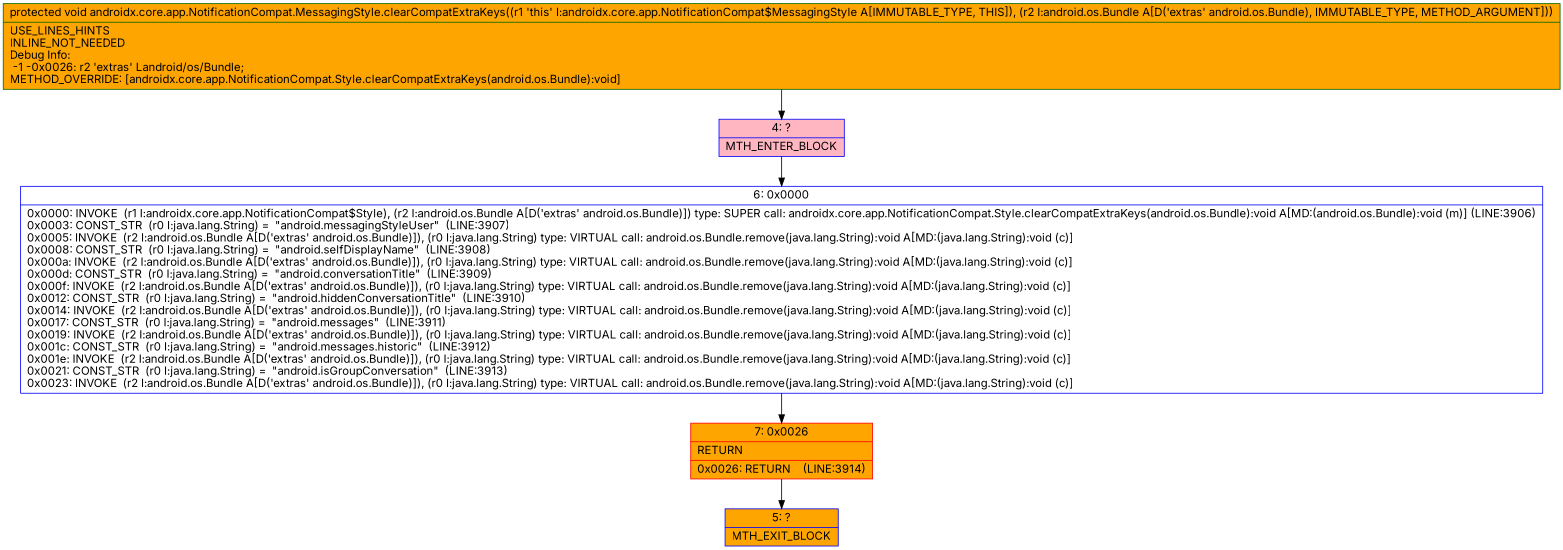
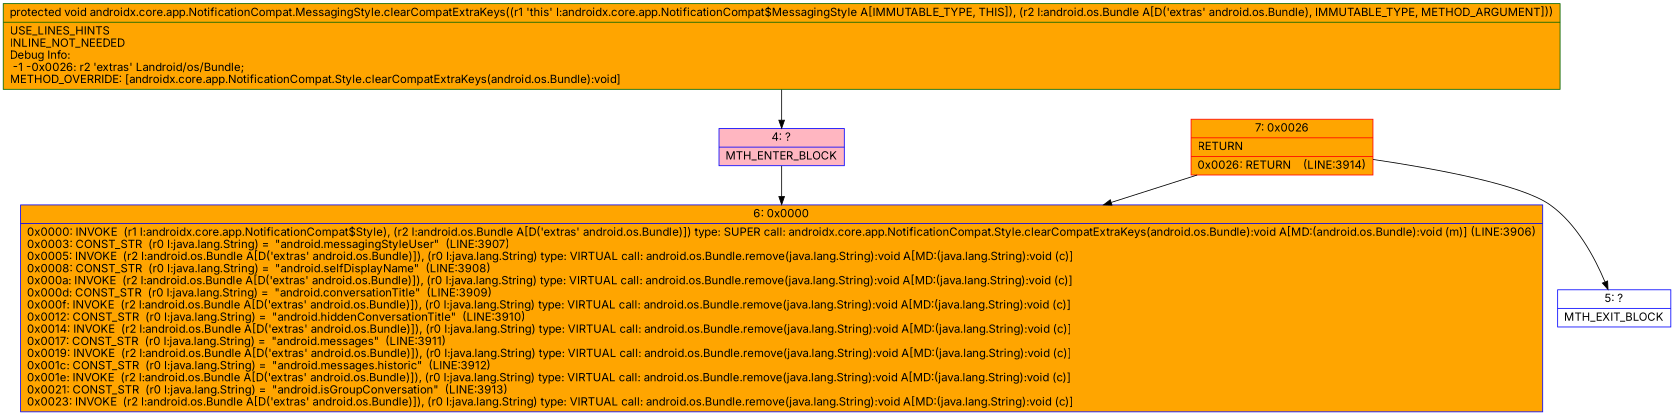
  digraph {
    fontname=Inter
    node [color=blue fillcolor=white fontname=Inter shape=record style=filled]
    edge [fontname=Inter]
    n1 [fillcolor=lightpink label="{4\:\ ?|MTH_ENTER_BLOCK\l}"]
-   n2 [label="{6\:\ 0x0000|0x0000: INVOKE  (r1 I:androidx.core.app.NotificationCompat$Style), (r2 I:android.os.Bundle A[D('extras' android.os.Bundle)]) type: SUPER call: androidx.core.app.NotificationCompat.Style.clearCompatExtraKeys(android.os.Bundle):void A[MD:(android.os.Bundle):void (m)] (LINE:3906)\l0x0003: CONST_STR  (r0 I:java.lang.String) =  \"android.messagingStyleUser\"  (LINE:3907)\l0x0005: INVOKE  (r2 I:android.os.Bundle A[D('extras' android.os.Bundle)]), (r0 I:java.lang.String) type: VIRTUAL call: android.os.Bundle.remove(java.lang.String):void A[MD:(java.lang.String):void (c)]\l0x0008: CONST_STR  (r0 I:java.lang.String) =  \"android.selfDisplayName\"  (LINE:3908)\l0x000a: INVOKE  (r2 I:android.os.Bundle A[D('extras' android.os.Bundle)]), (r0 I:java.lang.String) type: VIRTUAL call: android.os.Bundle.remove(java.lang.String):void A[MD:(java.lang.String):void (c)]\l0x000d: CONST_STR  (r0 I:java.lang.String) =  \"android.conversationTitle\"  (LINE:3909)\l0x000f: INVOKE  (r2 I:android.os.Bundle A[D('extras' android.os.Bundle)]), (r0 I:java.lang.String) type: VIRTUAL call: android.os.Bundle.remove(java.lang.String):void A[MD:(java.lang.String):void (c)]\l0x0012: CONST_STR  (r0 I:java.lang.String) =  \"android.hiddenConversationTitle\"  (LINE:3910)\l0x0014: INVOKE  (r2 I:android.os.Bundle A[D('extras' android.os.Bundle)]), (r0 I:java.lang.String) type: VIRTUAL call: android.os.Bundle.remove(java.lang.String):void A[MD:(java.lang.String):void (c)]\l0x0017: CONST_STR  (r0 I:java.lang.String) =  \"android.messages\"  (LINE:3911)\l0x0019: INVOKE  (r2 I:android.os.Bundle A[D('extras' android.os.Bundle)]), (r0 I:java.lang.String) type: VIRTUAL call: android.os.Bundle.remove(java.lang.String):void A[MD:(java.lang.String):void (c)]\l0x001c: CONST_STR  (r0 I:java.lang.String) =  \"android.messages.historic\"  (LINE:3912)\l0x001e: INVOKE  (r2 I:android.os.Bundle A[D('extras' android.os.Bundle)]), (r0 I:java.lang.String) type: VIRTUAL call: android.os.Bundle.remove(java.lang.String):void A[MD:(java.lang.String):void (c)]\l0x0021: CONST_STR  (r0 I:java.lang.String) =  \"android.isGroupConversation\"  (LINE:3913)\l0x0023: INVOKE  (r2 I:android.os.Bundle A[D('extras' android.os.Bundle)]), (r0 I:java.lang.String) type: VIRTUAL call: android.os.Bundle.remove(java.lang.String):void A[MD:(java.lang.String):void (c)]\l}"]
+   n2 [fillcolor=orange label="{6\:\ 0x0000|0x0000: INVOKE  (r1 I:androidx.core.app.NotificationCompat$Style), (r2 I:android.os.Bundle A[D('extras' android.os.Bundle)]) type: SUPER call: androidx.core.app.NotificationCompat.Style.clearCompatExtraKeys(android.os.Bundle):void A[MD:(android.os.Bundle):void (m)] (LINE:3906)\l0x0003: CONST_STR  (r0 I:java.lang.String) =  \"android.messagingStyleUser\"  (LINE:3907)\l0x0005: INVOKE  (r2 I:android.os.Bundle A[D('extras' android.os.Bundle)]), (r0 I:java.lang.String) type: VIRTUAL call: android.os.Bundle.remove(java.lang.String):void A[MD:(java.lang.String):void (c)]\l0x0008: CONST_STR  (r0 I:java.lang.String) =  \"android.selfDisplayName\"  (LINE:3908)\l0x000a: INVOKE  (r2 I:android.os.Bundle A[D('extras' android.os.Bundle)]), (r0 I:java.lang.String) type: VIRTUAL call: android.os.Bundle.remove(java.lang.String):void A[MD:(java.lang.String):void (c)]\l0x000d: CONST_STR  (r0 I:java.lang.String) =  \"android.conversationTitle\"  (LINE:3909)\l0x000f: INVOKE  (r2 I:android.os.Bundle A[D('extras' android.os.Bundle)]), (r0 I:java.lang.String) type: VIRTUAL call: android.os.Bundle.remove(java.lang.String):void A[MD:(java.lang.String):void (c)]\l0x0012: CONST_STR  (r0 I:java.lang.String) =  \"android.hiddenConversationTitle\"  (LINE:3910)\l0x0014: INVOKE  (r2 I:android.os.Bundle A[D('extras' android.os.Bundle)]), (r0 I:java.lang.String) type: VIRTUAL call: android.os.Bundle.remove(java.lang.String):void A[MD:(java.lang.String):void (c)]\l0x0017: CONST_STR  (r0 I:java.lang.String) =  \"android.messages\"  (LINE:3911)\l0x0019: INVOKE  (r2 I:android.os.Bundle A[D('extras' android.os.Bundle)]), (r0 I:java.lang.String) type: VIRTUAL call: android.os.Bundle.remove(java.lang.String):void A[MD:(java.lang.String):void (c)]\l0x001c: CONST_STR  (r0 I:java.lang.String) =  \"android.messages.historic\"  (LINE:3912)\l0x001e: INVOKE  (r2 I:android.os.Bundle A[D('extras' android.os.Bundle)]), (r0 I:java.lang.String) type: VIRTUAL call: android.os.Bundle.remove(java.lang.String):void A[MD:(java.lang.String):void (c)]\l0x0021: CONST_STR  (r0 I:java.lang.String) =  \"android.isGroupConversation\"  (LINE:3913)\l0x0023: INVOKE  (r2 I:android.os.Bundle A[D('extras' android.os.Bundle)]), (r0 I:java.lang.String) type: VIRTUAL call: android.os.Bundle.remove(java.lang.String):void A[MD:(java.lang.String):void (c)]\l}"]
    n3 [color=red fillcolor=orange label="{7\:\ 0x0026|RETURN\l|0x0026: RETURN    (LINE:3914)\l}"]
-   n4 [fillcolor=orange label="{5\:\ ?|MTH_EXIT_BLOCK\l}"]
+   n4 [label="{5\:\ ?|MTH_EXIT_BLOCK\l}"]
    n5 [color=darkgreen fillcolor=orange label="{protected void androidx.core.app.NotificationCompat.MessagingStyle.clearCompatExtraKeys((r1 'this' I:androidx.core.app.NotificationCompat$MessagingStyle A[IMMUTABLE_TYPE, THIS]), (r2 I:android.os.Bundle A[D('extras' android.os.Bundle), IMMUTABLE_TYPE, METHOD_ARGUMENT]))  | USE_LINES_HINTS\lINLINE_NOT_NEEDED\lDebug Info:\l  \-1 \-0x0026: r2 'extras' Landroid\/os\/Bundle;\lMETHOD_OVERRIDE: [androidx.core.app.NotificationCompat.Style.clearCompatExtraKeys(android.os.Bundle):void]\l}"]
    n1 -> n2
-   n2 -> n3
+   n3 -> n2
    n3 -> n4
    n5 -> n1
  }
